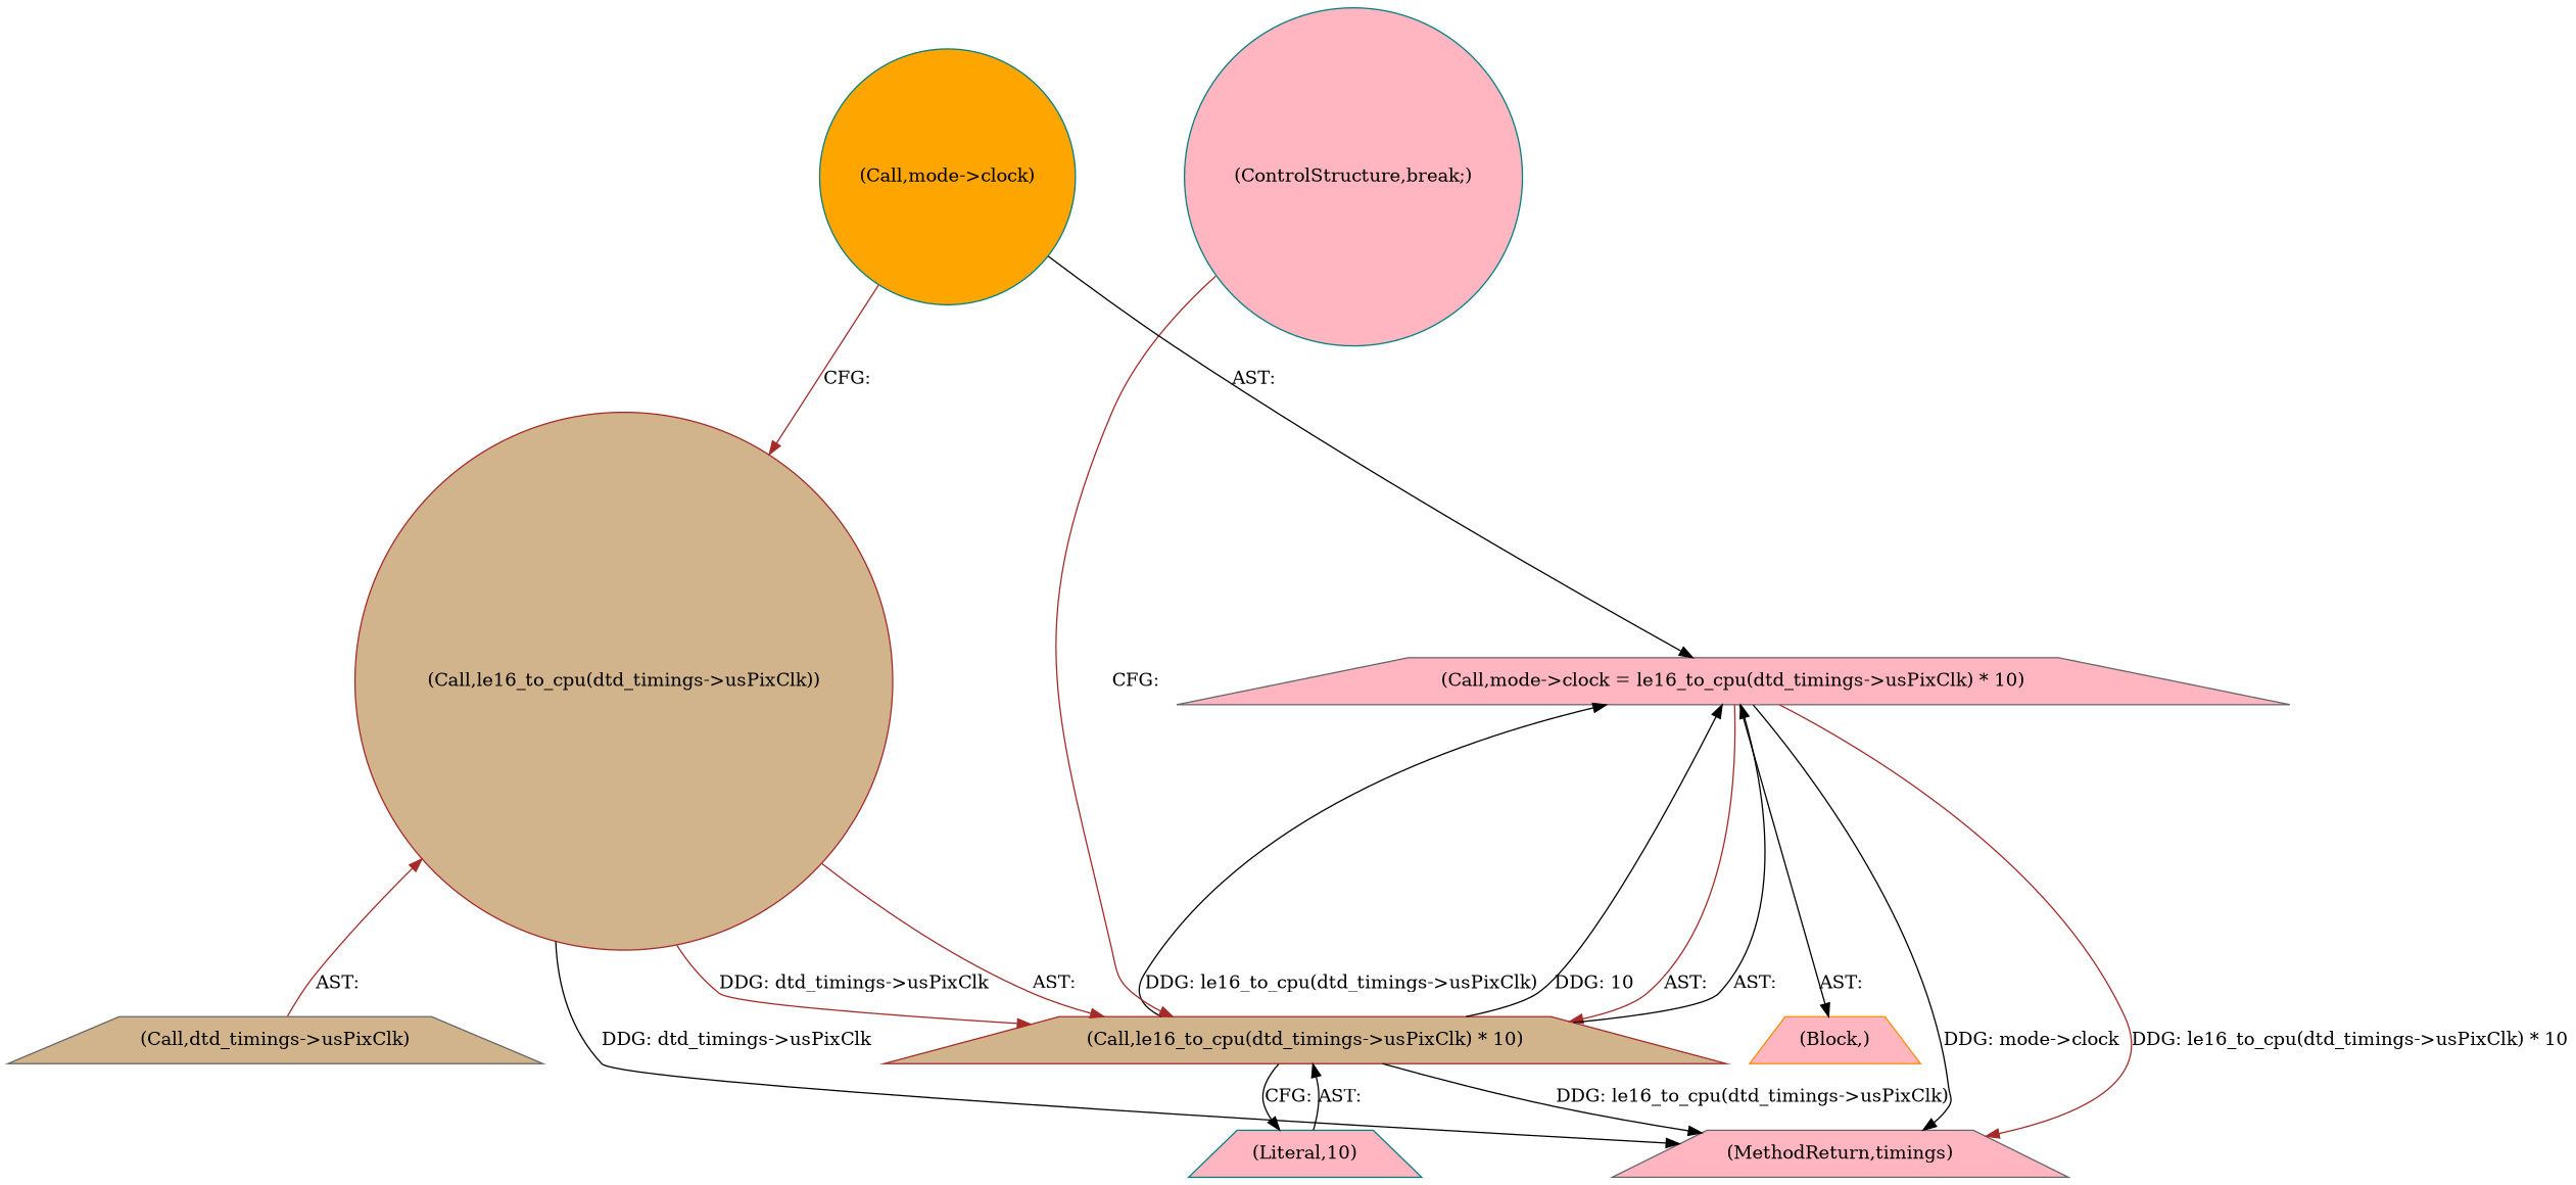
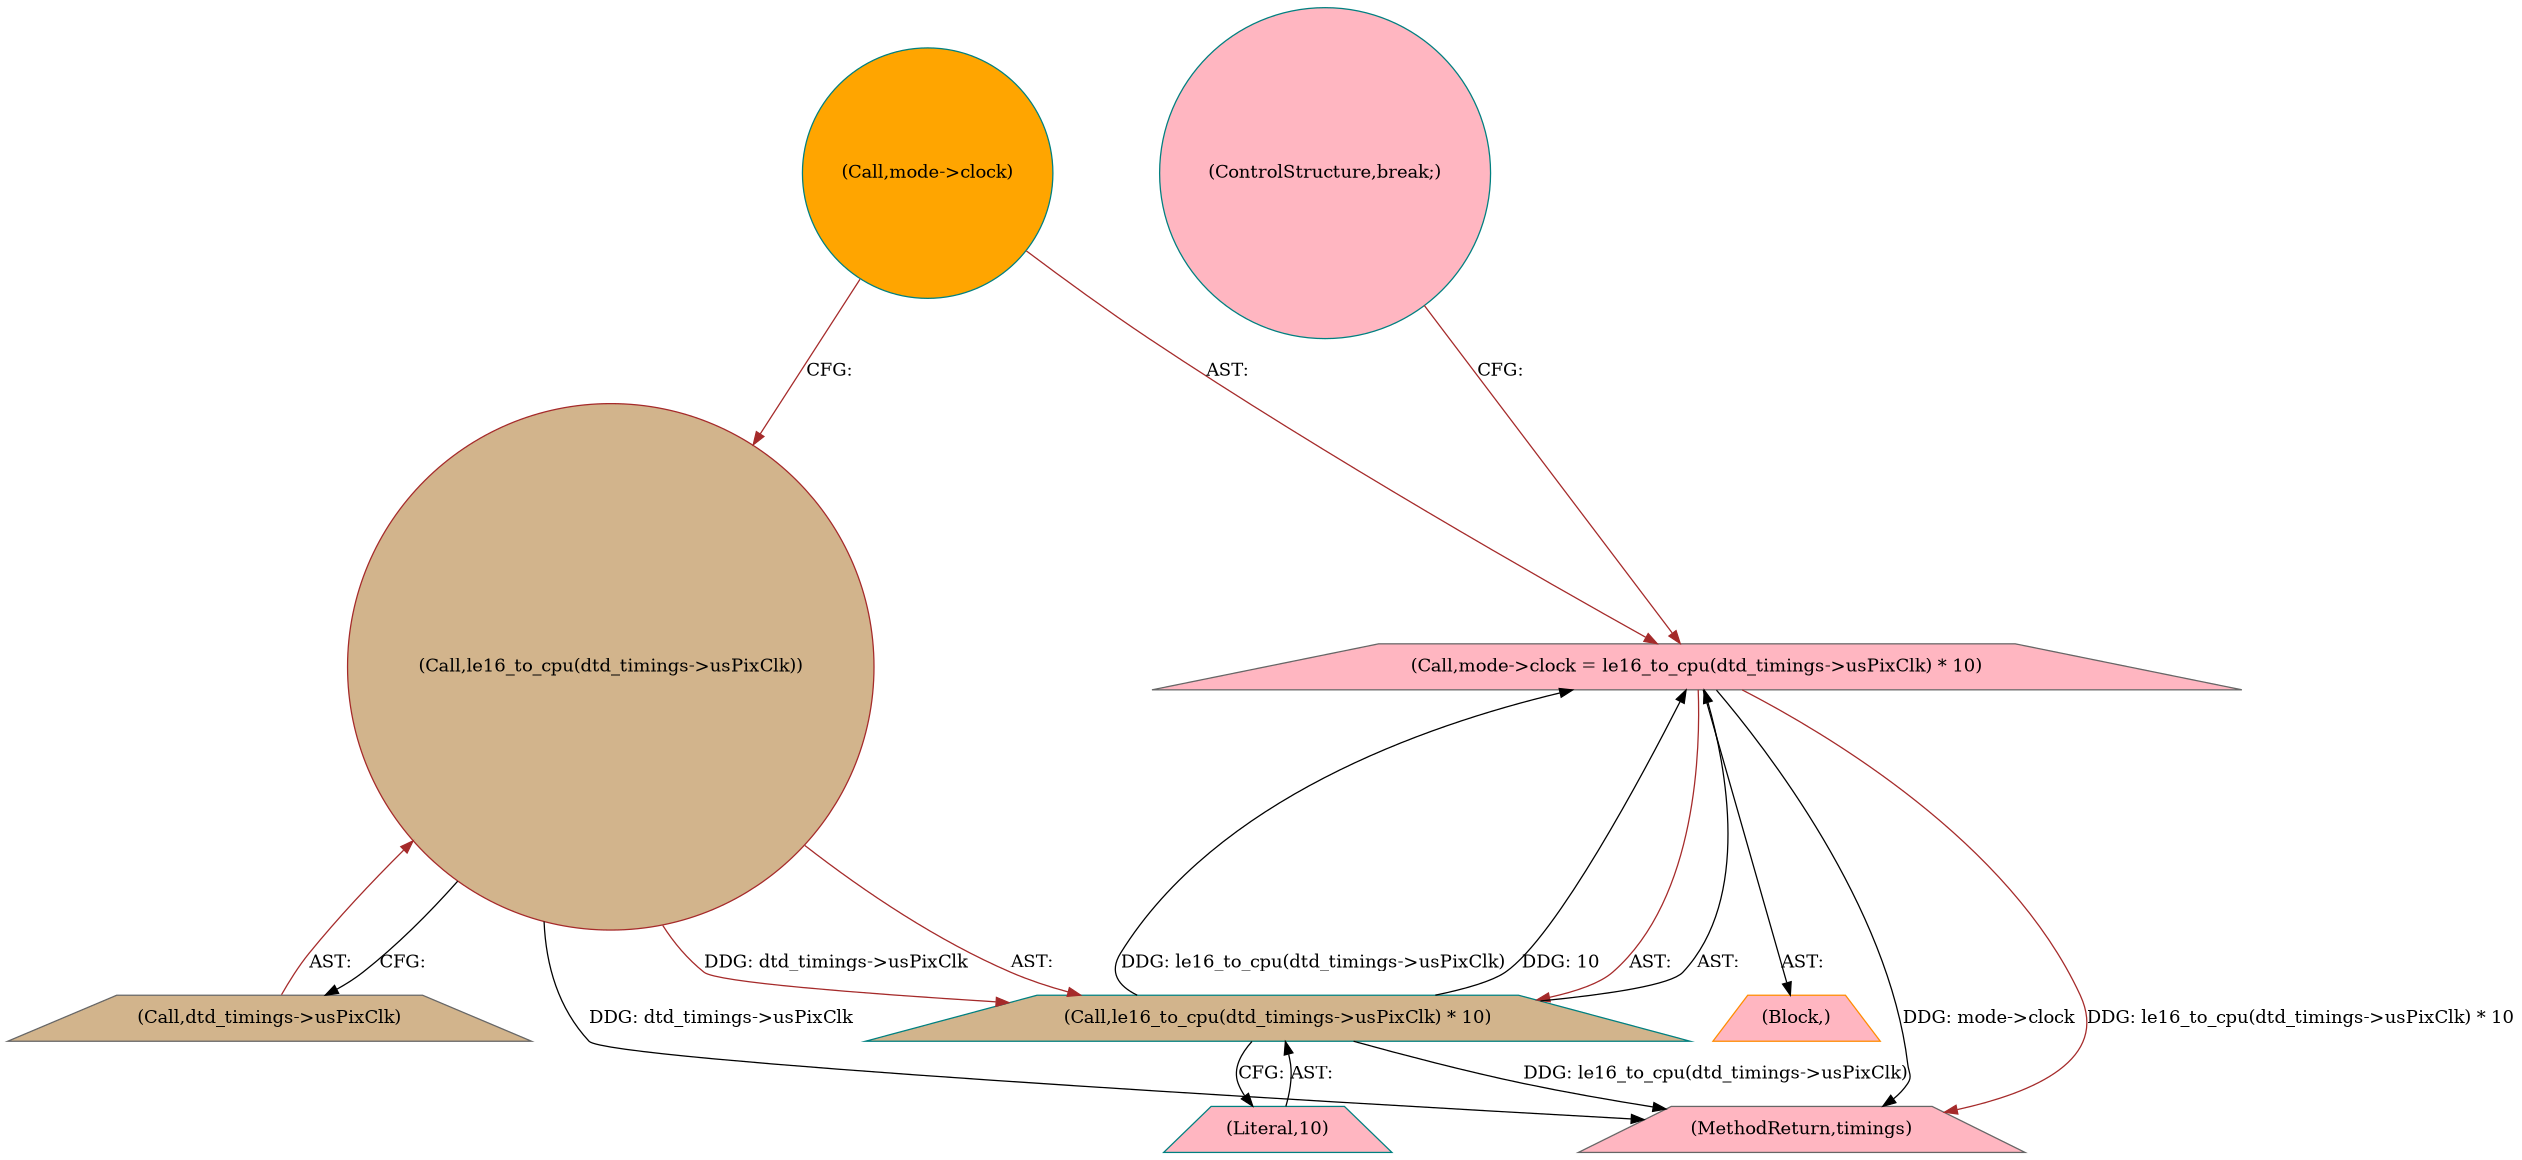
  digraph {
    node [color=gray40 fillcolor=lightpink shape=trapezium style=filled]
    edge [color=black]
    n1 [label="(Call,mode->clock = le16_to_cpu(dtd_timings->usPixClk) * 10)"]
-   n2 [color=brown fillcolor=tan label="(Call,le16_to_cpu(dtd_timings->usPixClk) * 10)"]
+   n2 [color=teal fillcolor=tan label="(Call,le16_to_cpu(dtd_timings->usPixClk) * 10)"]
    n3 [color=darkorange label="(Block,)"]
    n4 [label="(MethodReturn,timings)"]
    n5 [color=teal label="(Literal,10)"]
    n6 [color=brown fillcolor=tan label="(Call,le16_to_cpu(dtd_timings->usPixClk))" shape=circle]
    n7 [fillcolor=tan label="(Call,dtd_timings->usPixClk)"]
    n8 [color=teal label="(ControlStructure,break;)" shape=circle]
    n9 [color=teal fillcolor=orange label="(Call,mode->clock)" shape=circle]
    n1 -> n2 [color=brown label="AST: "]
    n1 -> n3 [label="AST: "]
    n1 -> n4 [label="DDG: mode->clock"]
    n1 -> n4 [color=brown label="DDG: le16_to_cpu(dtd_timings->usPixClk) * 10"]
    n2 -> n1 [label="AST: "]
    n2 -> n1 [label="DDG: le16_to_cpu(dtd_timings->usPixClk)"]
    n2 -> n1 [label="DDG: 10"]
    n2 -> n4 [label="DDG: le16_to_cpu(dtd_timings->usPixClk)"]
    n2 -> n5 [label="CFG: "]
    n5 -> n2 [label="AST: "]
    n6 -> n2 [color=brown label="AST: "]
    n6 -> n2 [color=brown label="DDG: dtd_timings->usPixClk"]
    n6 -> n4 [label="DDG: dtd_timings->usPixClk"]
+   n6 -> n7 [label="CFG: "]
    n7 -> n6 [color=brown label="AST: "]
-   n8 -> n2 [color=brown label="CFG: "]
-   n9 -> n1 [label="AST: "]
+   n8 -> n1 [color=brown label="CFG: "]
+   n9 -> n1 [color=brown label="AST: "]
    n9 -> n6 [color=brown label="CFG: "]
  }
